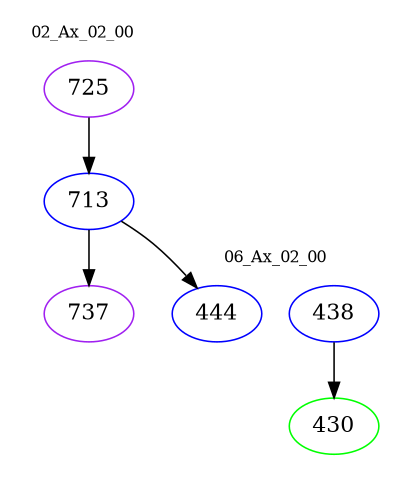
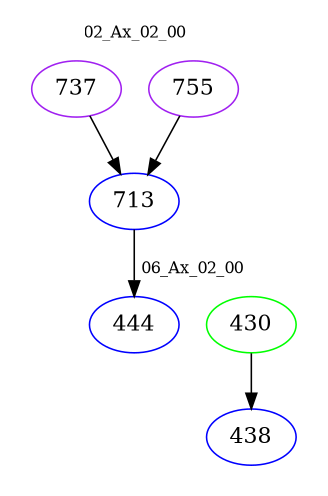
  digraph {
    node [color=blue]
    edge [color=black]
    n1 [label=438]
    n2 [color=green label=430]
    n3 [label=444]
-   n4 [color=purple label=725]
+   n4 [color=purple label=755]
    n5 [label=713]
    n6 [color=purple label=737]
    subgraph cluster_1 {
      color=white
      fontsize=10
      label="06_Ax_02_00"
      n1
      n2
      n3
    }
    subgraph cluster_2 {
      color=white
      fontsize=10
      label="02_Ax_02_00"
      n4
      n5
      n6
    }
-   n1 -> n2
+   n2 -> n1
    n4 -> n5
    n5 -> n3
-   n5 -> n6
+   n6 -> n5
  }
